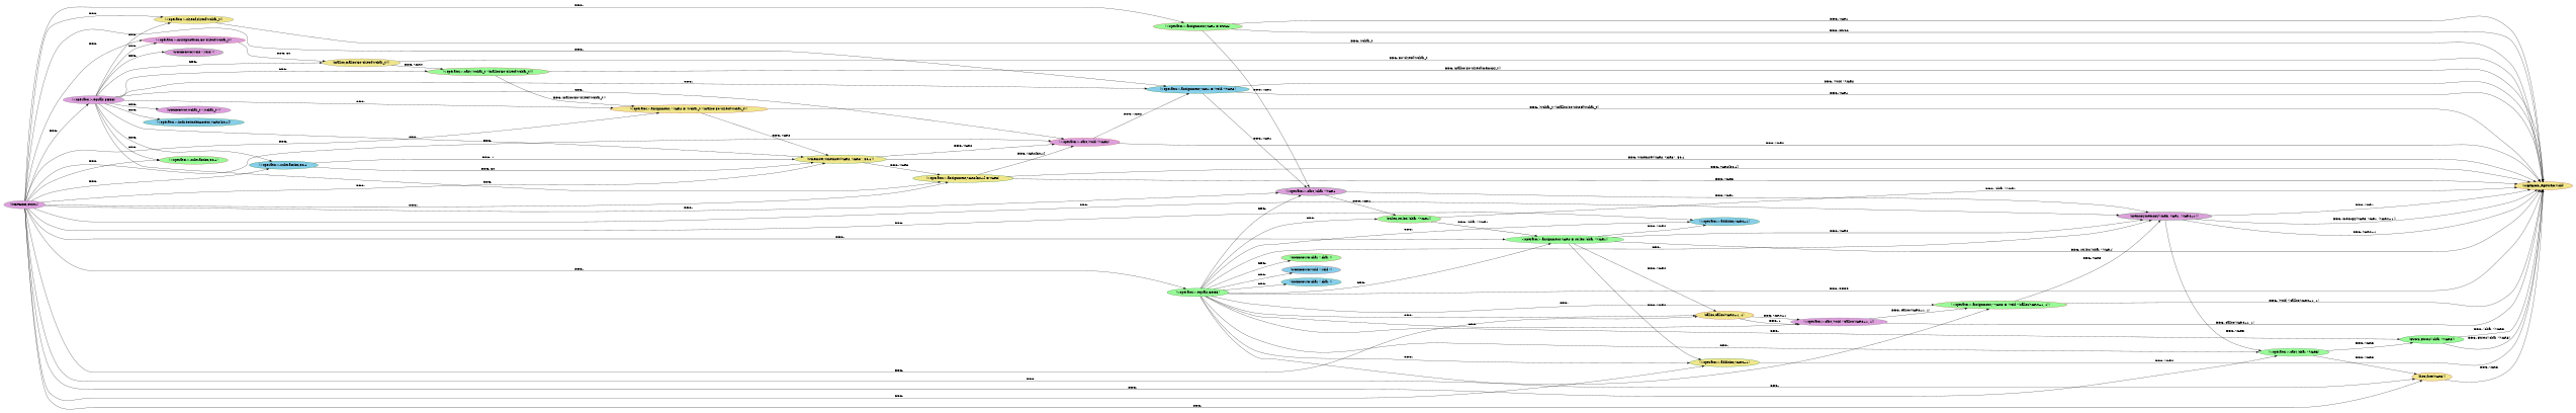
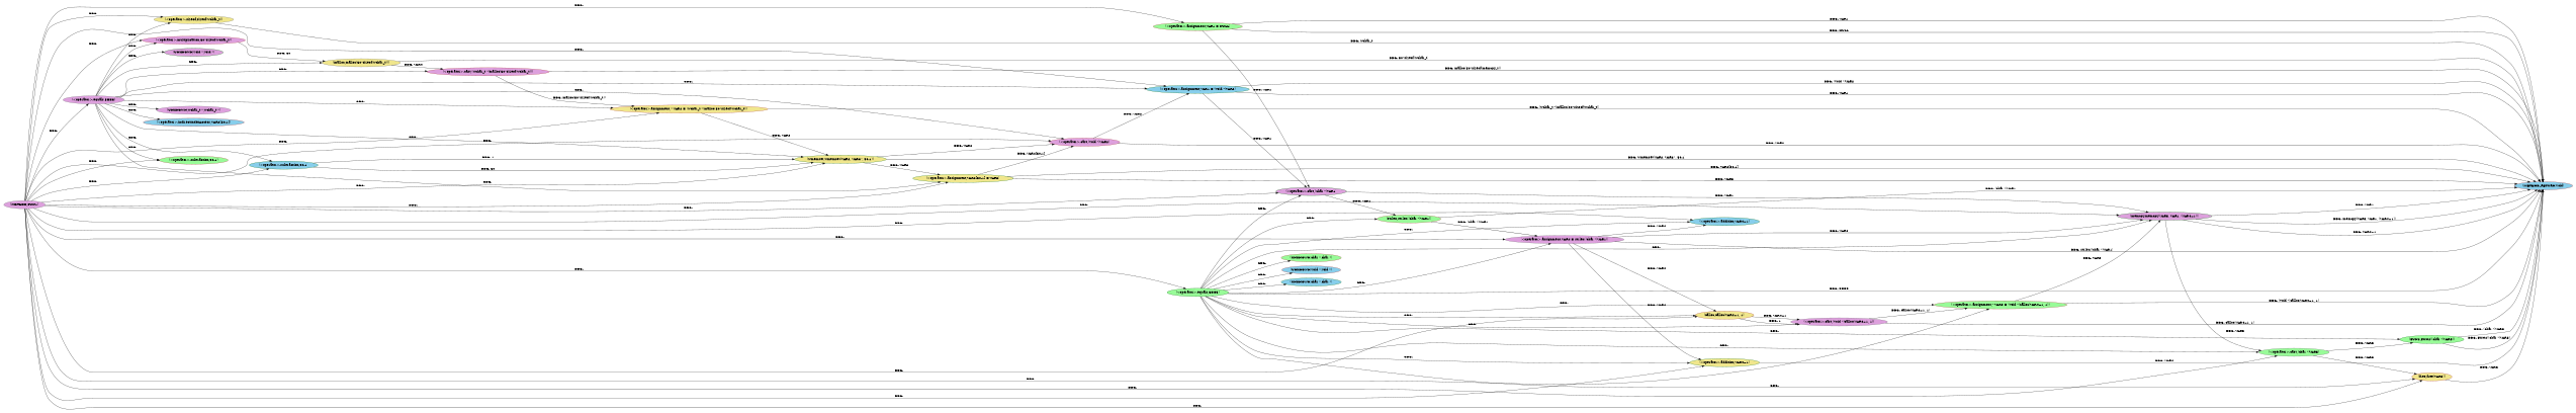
  digraph {
    rankdir=LR
    node [color=brown fillcolor=plum style=filled]
    n1 [color=gray40 label="(METHOD,FUN1)"]
    n2 [fillcolor=palegreen label="(<operator>.assignment,VAR1 = NULL)"]
    n3 [color=gray40 label="(<operator>.equals,5==5)"]
    n4 [fillcolor=khaki label="(<operator>.assignment,* VAR2 = (wchar_t *)malloc(50*sizeof(wchar_t)))"]
    n5 [label="(<operator>.multiplication,50*sizeof(wchar_t))"]
    n6 [color=gray40 fillcolor=khaki label="(<operator>.sizeOf,sizeof(wchar_t))"]
    n7 [color=darkgreen fillcolor=khaki label="(wmemset,wmemset(VAR2, VAR3'', 50-1))"]
    n8 [color=darkgreen fillcolor=skyblue label="(<operator>.subtraction,50-1)"]
    n9 [color=darkgreen fillcolor=khaki label="(<operator>.assignment,VAR2[50-1] = VAR3)"]
    n10 [fillcolor=palegreen label="(<operator>.subtraction,50-1)"]
    n11 [color=darkgreen fillcolor=skyblue label="(<operator>.assignment,VAR1 = (void *)VAR2)"]
    n12 [label="(<operator>.cast,(void *)VAR2)"]
    n13 [color=darkgreen fillcolor=palegreen label="(<operator>.equals,5==5)"]
-   n14 [color=gray40 fillcolor=palegreen label="(<operator>.assignment,VAR4 = strlen((char *)VAR1))"]
+   n14 [color=gray40 label="(<operator>.assignment,VAR4 = strlen((char *)VAR1))"]
    n15 [color=darkgreen label="(<operator>.cast,(char *)VAR1)"]
    n16 [fillcolor=palegreen label="(<operator>.assignment,* VAR5 = (void *)calloc(VAR4+1, 1))"]
    n17 [fillcolor=khaki label="(calloc,calloc(VAR4+1, 1))"]
    n18 [color=darkgreen fillcolor=skyblue label="(<operator>.addition,VAR4+1)"]
    n19 [color=darkgreen label="(memcpy,memcpy(VAR5, VAR1, (VAR4+1)))"]
    n20 [color=darkgreen fillcolor=khaki label="(<operator>.addition,VAR4+1)"]
    n21 [color=gray40 fillcolor=palegreen label="(<operator>.cast,(char *)VAR5)"]
    n22 [fillcolor=khaki label="(free,free(VAR5))"]
-   n23 [fillcolor=khaki label="(METHOD_RETURN,void)"]
-   n24 [fillcolor=palegreen label="(<operator>.cast,(wchar_t *)malloc(50*sizeof(wchar_t)))"]
+   n23 [fillcolor=skyblue label="(METHOD_RETURN,void)"]
+   n24 [label="(<operator>.cast,(wchar_t *)malloc(50*sizeof(wchar_t)))"]
    n25 [color=gray40 fillcolor=khaki label="(malloc,malloc(50*sizeof(wchar_t)))"]
    n26 [color=gray40 label="(UNKNOWN,wchar_t *,wchar_t *)"]
-   n27 [color=darkgreen fillcolor=skyblue label="(<operator>.indirectIndexAccess,VAR2[50-1])"]
+   n27 [fillcolor=skyblue label="(<operator>.indirectIndexAccess,VAR2[50-1])"]
    n28 [color=darkgreen label="(UNKNOWN,void *,void *)"]
    n29 [fillcolor=palegreen label="(strlen,strlen((char *)VAR1))"]
    n30 [color=gray40 label="(<operator>.cast,(void *)calloc(VAR4+1, 1))"]
    n31 [color=darkgreen fillcolor=palegreen label="(FUN2,FUN2((char *)VAR5))"]
    n32 [fillcolor=palegreen label="(UNKNOWN,char *,char *)"]
    n33 [fillcolor=skyblue label="(UNKNOWN,void *,void *)"]
    n34 [color=darkgreen fillcolor=skyblue label="(UNKNOWN,char *,char *)"]
    n1 -> n2 [label="DDG: "]
    n1 -> n3 [label="DDG: "]
    n1 -> n4 [label="DDG: "]
    n1 -> n5 [label="DDG: "]
    n1 -> n6 [label="DDG: "]
    n1 -> n7 [label="DDG: "]
    n1 -> n8 [label="DDG: "]
    n1 -> n9 [label="DDG: "]
    n1 -> n10 [label="DDG: "]
    n1 -> n11 [label="DDG: "]
    n1 -> n12 [label="DDG: "]
    n1 -> n13 [label="DDG: "]
    n1 -> n14 [label="DDG: "]
    n1 -> n15 [label="DDG: "]
    n1 -> n16 [label="DDG: "]
    n1 -> n17 [label="DDG: "]
    n1 -> n18 [label="DDG: "]
    n1 -> n19 [label="DDG: "]
    n1 -> n20 [label="DDG: "]
    n1 -> n21 [label="DDG: "]
    n1 -> n22 [label="DDG: "]
    n2 -> n15 [label="DDG: VAR1"]
    n2 -> n23 [label="DDG: VAR1"]
    n2 -> n23 [label="DDG: NULL"]
    n3 -> n4 [label="CDG: "]
    n3 -> n5 [label="CDG: "]
    n3 -> n6 [label="CDG: "]
    n3 -> n7 [label="CDG: "]
    n3 -> n8 [label="CDG: "]
    n3 -> n9 [label="CDG: "]
    n3 -> n10 [label="CDG: "]
    n3 -> n11 [label="CDG: "]
    n3 -> n12 [label="CDG: "]
    n3 -> n24 [label="CDG: "]
    n3 -> n25 [label="CDG: "]
    n3 -> n26 [label="CDG: "]
    n3 -> n27 [label="CDG: "]
    n3 -> n28 [label="CDG: "]
    n4 -> n7 [label="DDG: VAR2"]
    n4 -> n23 [label="DDG: (wchar_t *)malloc(50*sizeof(wchar_t))"]
    n5 -> n25 [label="DDG: 50"]
    n6 -> n23 [label="DDG: wchar_t"]
    n7 -> n9 [label="DDG: VAR3"]
    n7 -> n12 [label="DDG: VAR2"]
    n7 -> n23 [label="DDG: wmemset(VAR2, VAR3'', 50-1)"]
    n8 -> n7 [label="DDG: 50"]
    n8 -> n7 [label="DDG: 1"]
    n9 -> n12 [label="DDG: VAR2[50-1]"]
    n9 -> n23 [label="DDG: VAR2[50-1]"]
    n9 -> n23 [label="DDG: VAR3"]
    n11 -> n15 [label="DDG: VAR1"]
    n11 -> n23 [label="DDG: VAR1"]
    n11 -> n23 [label="DDG: (void *)VAR2"]
    n12 -> n11 [label="DDG: VAR2"]
    n12 -> n23 [label="DDG: VAR2"]
    n13 -> n14 [label="CDG: "]
    n13 -> n15 [label="CDG: "]
    n13 -> n16 [label="CDG: "]
    n13 -> n17 [label="CDG: "]
    n13 -> n18 [label="CDG: "]
    n13 -> n19 [label="CDG: "]
    n13 -> n20 [label="CDG: "]
    n13 -> n21 [label="CDG: "]
    n13 -> n22 [label="CDG: "]
    n13 -> n23 [label="DDG: 5==5"]
    n13 -> n29 [label="CDG: "]
    n13 -> n30 [label="CDG: "]
    n13 -> n31 [label="CDG: "]
    n13 -> n32 [label="CDG: "]
    n13 -> n33 [label="CDG: "]
    n13 -> n34 [label="CDG: "]
    n14 -> n17 [label="DDG: VAR4"]
    n14 -> n18 [label="DDG: VAR4"]
    n14 -> n19 [label="DDG: VAR4"]
    n14 -> n20 [label="DDG: VAR4"]
    n14 -> n23 [label="DDG: strlen((char *)VAR1)"]
    n15 -> n19 [label="DDG: VAR1"]
    n15 -> n29 [label="DDG: VAR1"]
    n16 -> n19 [label="DDG: VAR5"]
    n16 -> n23 [label="DDG: (void *)calloc(VAR4+1, 1)"]
    n17 -> n30 [label="DDG: VAR4+1"]
    n17 -> n30 [label="DDG: 1"]
    n19 -> n21 [label="DDG: VAR5"]
    n19 -> n23 [label="DDG: VAR4+1"]
    n19 -> n23 [label="DDG: memcpy(VAR5, VAR1, (VAR4+1))"]
    n19 -> n23 [label="DDG: VAR1"]
    n20 -> n23 [label="DDG: VAR4"]
    n21 -> n22 [label="DDG: VAR5"]
    n21 -> n31 [label="DDG: VAR5"]
    n22 -> n23 [label="DDG: VAR5"]
    n24 -> n4 [label="DDG: malloc(50*sizeof(wchar_t))"]
    n24 -> n23 [label="DDG: malloc(50*sizeof(memcpy_t))"]
    n25 -> n23 [label="DDG: 50*sizeof(wchar_t)"]
    n25 -> n24 [label="DDG: VAR4"]
    n29 -> n14 [label="DDG: (char *)VAR1"]
    n29 -> n23 [label="DDG: (char *)VAR1"]
    n30 -> n16 [label="DDG: calloc(VAR4+1, 1)"]
    n30 -> n23 [label="DDG: calloc(VAR4+1, 1)"]
    n31 -> n23 [label="DDG: FUN2((char *)VAR5)"]
    n31 -> n23 [label="DDG: (char *)VAR5"]
  }
